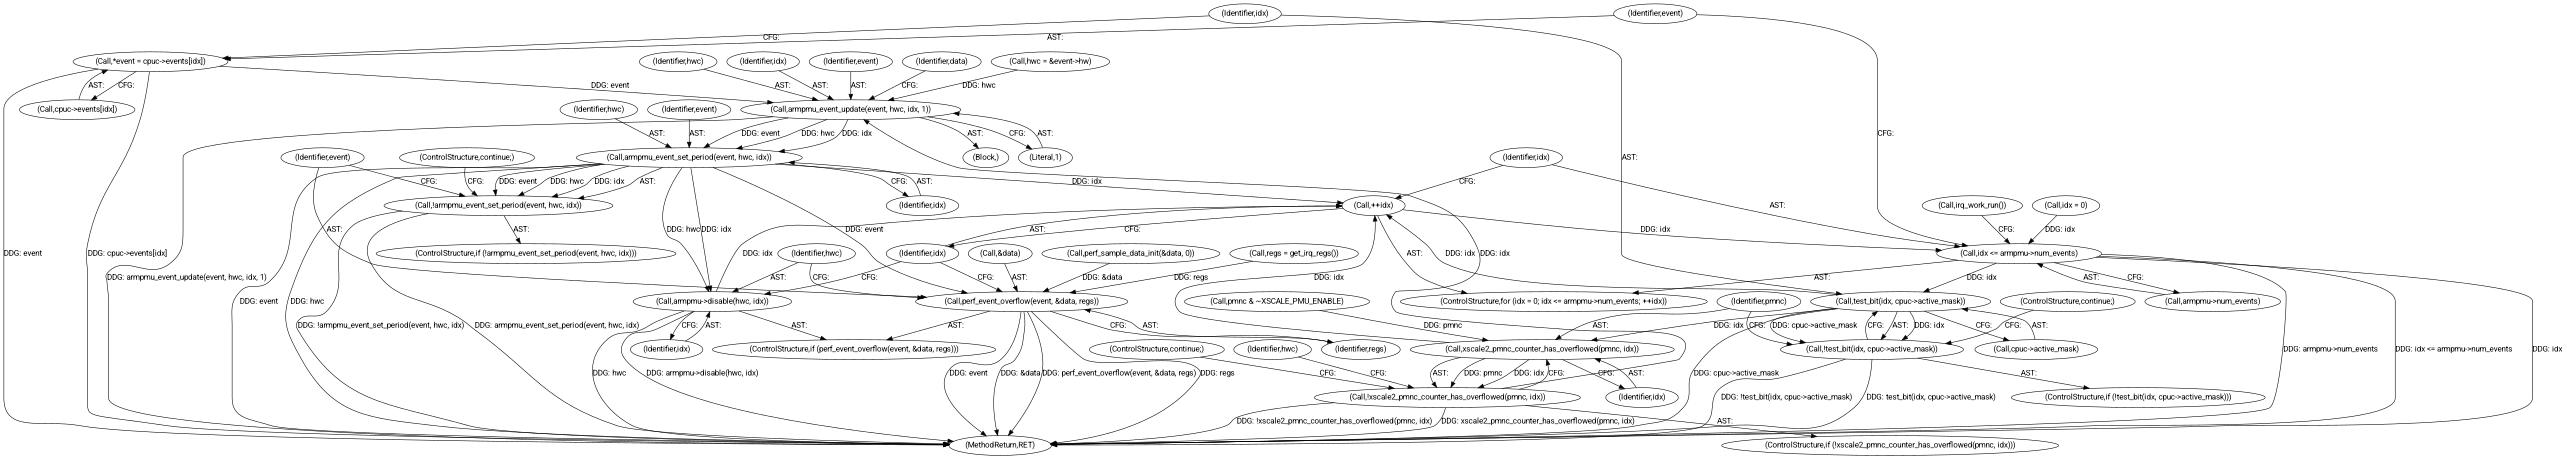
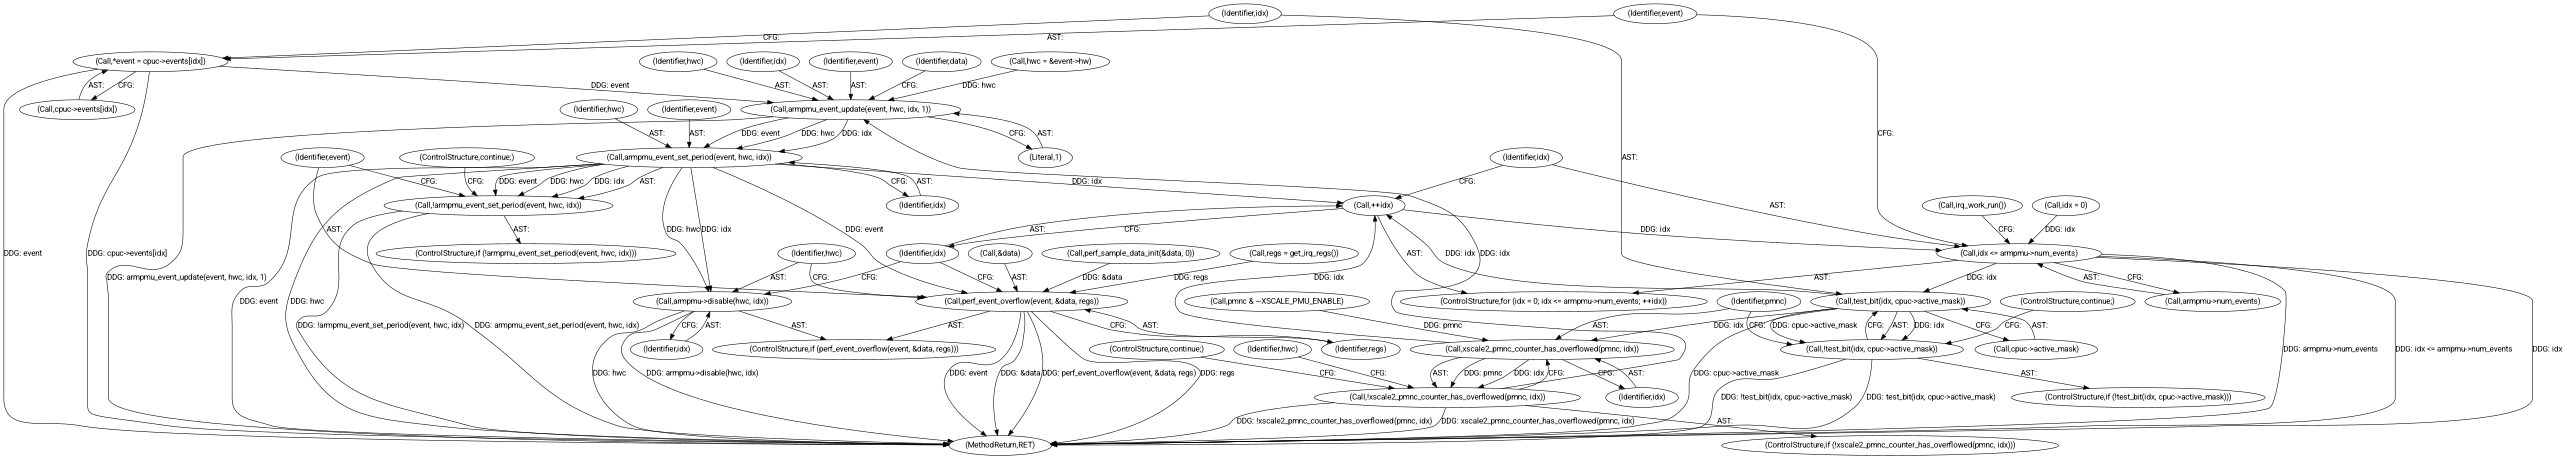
  digraph {
    fontname=Roboto
    node [fontname=Roboto]
    edge [fontname=Roboto]
    n1 [label="(Call,*event = cpuc->events[idx])"]
    n2 [label="(Call,armpmu_event_update(event, hwc, idx, 1))"]
    n3 [label="(MethodReturn,RET)"]
    n4 [label="(Call,cpuc->events[idx])"]
-   n5 [label="(Block,)"]
    n6 [label="(Call,armpmu_event_set_period(event, hwc, idx))"]
    n7 [label="(Literal,1)"]
    n8 [label="(Call,++idx)"]
    n9 [label="(Call,!armpmu_event_set_period(event, hwc, idx))"]
    n10 [label="(Call,perf_event_overflow(event, &data, regs))"]
    n11 [label="(Call,armpmu->disable(hwc, idx))"]
    n12 [label="(Identifier,idx)"]
    n13 [label="(Call,idx <= armpmu->num_events)"]
    n14 [label="(ControlStructure,for (idx = 0; idx <= armpmu->num_events; ++idx))"]
    n15 [label="(Identifier,idx)"]
    n16 [label="(ControlStructure,if (!armpmu_event_set_period(event, hwc, idx)))"]
    n17 [label="(ControlStructure,if (perf_event_overflow(event, &data, regs)))"]
    n18 [label="(Identifier,regs)"]
    n19 [label="(Identifier,idx)"]
    n20 [label="(Call,test_bit(idx, cpuc->active_mask))"]
    n21 [label="(Call,armpmu->num_events)"]
    n22 [label="(Call,!test_bit(idx, cpuc->active_mask))"]
    n23 [label="(Call,xscale2_pmnc_counter_has_overflowed(pmnc, idx))"]
    n24 [label="(Call,cpuc->active_mask)"]
    n25 [label="(ControlStructure,if (!test_bit(idx, cpuc->active_mask)))"]
    n26 [label="(Call,!xscale2_pmnc_counter_has_overflowed(pmnc, idx))"]
    n27 [label="(Identifier,idx)"]
    n28 [label="(ControlStructure,if (!xscale2_pmnc_counter_has_overflowed(pmnc, idx)))"]
    n29 [label="(Identifier,event)"]
    n30 [label="(Identifier,idx)"]
    n31 [label="(Identifier,pmnc)"]
    n32 [label="(Call,idx = 0)"]
    n33 [label="(Identifier,idx)"]
    n34 [label="(Identifier,idx)"]
    n35 [label="(Call,irq_work_run())"]
    n36 [label="(Identifier,event)"]
    n37 [label="(Call,&data)"]
    n38 [label="(ControlStructure,continue;)"]
    n39 [label="(ControlStructure,continue;)"]
    n40 [label="(Identifier,event)"]
    n41 [label="(Identifier,data)"]
    n42 [label="(Identifier,hwc)"]
    n43 [label="(ControlStructure,continue;)"]
    n44 [label="(Call,hwc = &event->hw)"]
    n45 [label="(Identifier,hwc)"]
    n46 [label="(Call,perf_sample_data_init(&data, 0))"]
    n47 [label="(Identifier,event)"]
    n48 [label="(Call,regs = get_irq_regs())"]
    n49 [label="(Call,pmnc & ~XSCALE_PMU_ENABLE)"]
    n50 [label="(Identifier,hwc)"]
    n51 [label="(Identifier,hwc)"]
    n1 -> n2 [label="DDG: event"]
    n1 -> n3 [label="DDG: event"]
    n1 -> n3 [label="DDG: cpuc->events[idx]"]
    n1 -> n4 [label="CFG: "]
    n2 -> n3 [label="DDG: armpmu_event_update(event, hwc, idx, 1)"]
-   n2 -> n5 [label="AST: "]
    n2 -> n6 [label="DDG: event"]
    n2 -> n6 [label="DDG: hwc"]
    n2 -> n6 [label="DDG: idx"]
    n2 -> n7 [label="CFG: "]
    n4 -> n1 [label="AST: "]
    n6 -> n3 [label="DDG: event"]
    n6 -> n3 [label="DDG: hwc"]
    n6 -> n8 [label="DDG: idx"]
    n6 -> n9 [label="AST: "]
    n6 -> n9 [label="DDG: event"]
    n6 -> n9 [label="DDG: hwc"]
    n6 -> n9 [label="DDG: idx"]
    n6 -> n10 [label="DDG: event"]
    n6 -> n11 [label="DDG: hwc"]
    n6 -> n11 [label="DDG: idx"]
    n6 -> n12 [label="CFG: "]
    n7 -> n2 [label="AST: "]
    n8 -> n13 [label="DDG: idx"]
    n8 -> n14 [label="AST: "]
    n8 -> n15 [label="CFG: "]
    n9 -> n3 [label="DDG: !armpmu_event_set_period(event, hwc, idx)"]
    n9 -> n3 [label="DDG: armpmu_event_set_period(event, hwc, idx)"]
    n9 -> n16 [label="AST: "]
    n10 -> n3 [label="DDG: event"]
    n10 -> n3 [label="DDG: &data"]
    n10 -> n3 [label="DDG: perf_event_overflow(event, &data, regs)"]
    n10 -> n3 [label="DDG: regs"]
    n10 -> n17 [label="AST: "]
    n10 -> n18 [label="CFG: "]
    n11 -> n3 [label="DDG: hwc"]
    n11 -> n3 [label="DDG: armpmu->disable(hwc, idx)"]
-   n11 -> n8 [label="DDG: idx"]
    n11 -> n17 [label="AST: "]
    n11 -> n19 [label="CFG: "]
    n12 -> n6 [label="AST: "]
    n13 -> n3 [label="DDG: armpmu->num_events"]
    n13 -> n3 [label="DDG: idx <= armpmu->num_events"]
    n13 -> n3 [label="DDG: idx"]
    n13 -> n14 [label="AST: "]
    n13 -> n20 [label="DDG: idx"]
    n13 -> n21 [label="CFG: "]
    n15 -> n8 [label="AST: "]
    n15 -> n10 [label="CFG: "]
    n15 -> n11 [label="CFG: "]
    n18 -> n10 [label="AST: "]
    n19 -> n11 [label="AST: "]
    n20 -> n3 [label="DDG: cpuc->active_mask"]
    n20 -> n8 [label="DDG: idx"]
    n20 -> n22 [label="AST: "]
    n20 -> n22 [label="DDG: idx"]
    n20 -> n22 [label="DDG: cpuc->active_mask"]
    n20 -> n23 [label="DDG: idx"]
    n20 -> n24 [label="CFG: "]
    n21 -> n13 [label="AST: "]
    n22 -> n3 [label="DDG: test_bit(idx, cpuc->active_mask)"]
    n22 -> n3 [label="DDG: !test_bit(idx, cpuc->active_mask)"]
    n22 -> n20 [label="CFG: "]
    n22 -> n25 [label="AST: "]
    n23 -> n8 [label="DDG: idx"]
    n23 -> n26 [label="AST: "]
    n23 -> n26 [label="DDG: pmnc"]
    n23 -> n26 [label="DDG: idx"]
    n23 -> n27 [label="CFG: "]
    n24 -> n20 [label="AST: "]
    n26 -> n2 [label="DDG: idx"]
    n26 -> n3 [label="DDG: xscale2_pmnc_counter_has_overflowed(pmnc, idx)"]
    n26 -> n3 [label="DDG: !xscale2_pmnc_counter_has_overflowed(pmnc, idx)"]
    n26 -> n23 [label="CFG: "]
    n26 -> n28 [label="AST: "]
    n27 -> n23 [label="AST: "]
    n29 -> n1 [label="AST: "]
    n29 -> n13 [label="CFG: "]
    n30 -> n2 [label="AST: "]
    n31 -> n22 [label="CFG: "]
    n31 -> n23 [label="AST: "]
    n32 -> n13 [label="DDG: idx"]
    n33 -> n8 [label="CFG: "]
    n33 -> n13 [label="AST: "]
    n34 -> n1 [label="CFG: "]
    n34 -> n20 [label="AST: "]
    n35 -> n13 [label="CFG: "]
    n36 -> n2 [label="AST: "]
    n37 -> n10 [label="AST: "]
    n38 -> n22 [label="CFG: "]
    n39 -> n26 [label="CFG: "]
    n40 -> n6 [label="AST: "]
    n41 -> n2 [label="CFG: "]
    n42 -> n10 [label="CFG: "]
    n42 -> n11 [label="AST: "]
    n43 -> n9 [label="CFG: "]
    n44 -> n2 [label="DDG: hwc"]
    n45 -> n26 [label="CFG: "]
    n46 -> n10 [label="DDG: &data"]
    n47 -> n9 [label="CFG: "]
    n47 -> n10 [label="AST: "]
    n48 -> n10 [label="DDG: regs"]
    n49 -> n23 [label="DDG: pmnc"]
    n50 -> n6 [label="AST: "]
    n51 -> n2 [label="AST: "]
  }
